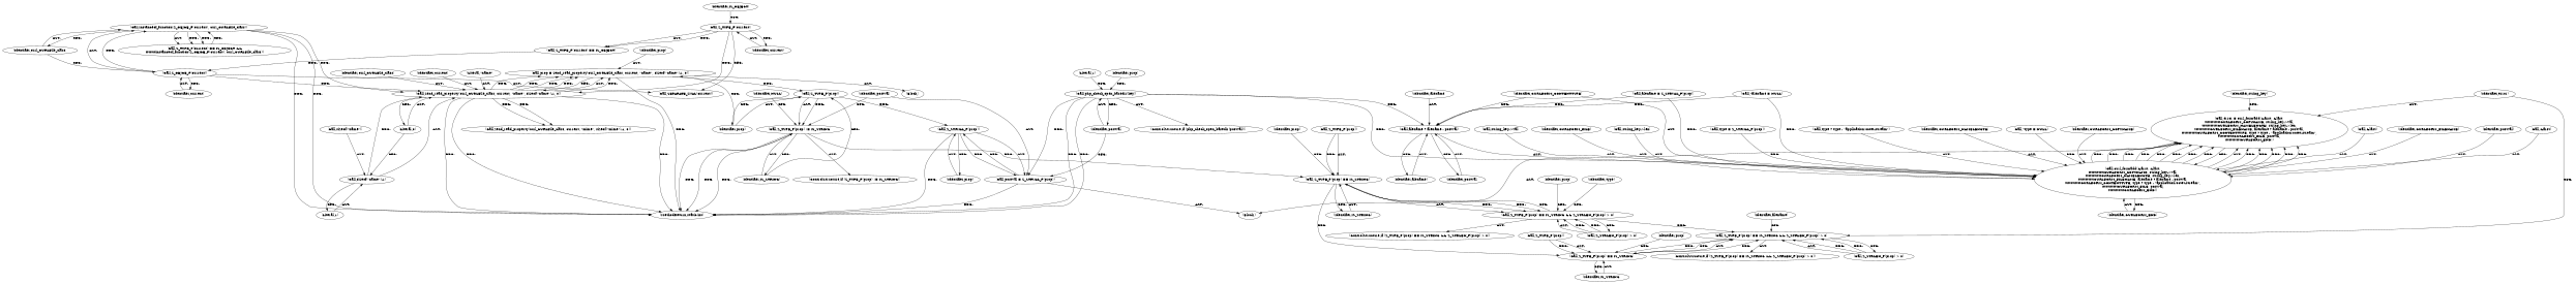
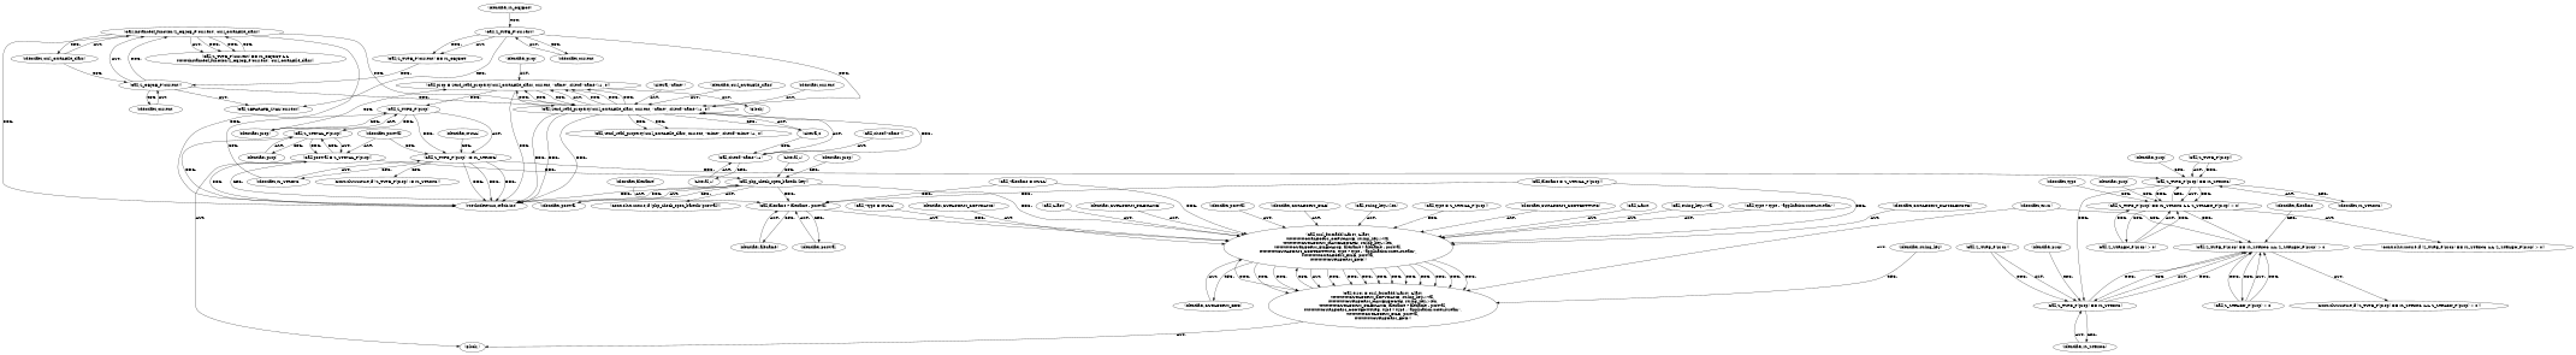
  digraph {
    n1 [label="(Call,prop = zend_read_property(curl_CURLFile_class, current, \"name\", sizeof(\"name\")-1, 0))"]
    n2 [label="(Call,zend_read_property(curl_CURLFile_class, current, \"name\", sizeof(\"name\")-1, 0))"]
    n3 [label="(Call,Z_TYPE_P(prop))"]
    n4 [label="(MethodReturn,static int)"]
    n5 [label="(Block,)"]
    n6 [label="(Call,zend_read_property(curl_CURLFile_class, current, \"mime\", sizeof(\"mime\")-1, 0))"]
    n7 [label="(Literal,0)"]
    n8 [label="(Call,Z_TYPE_P(prop) != IS_STRING)"]
    n9 [label="(Call,Z_STRVAL_P(prop))"]
    n10 [label="(Identifier,prop)"]
    n11 [label="(Call,sizeof(\"name\")-1)"]
    n12 [label="(Call,instanceof_function(Z_OBJCE_P(current), curl_CURLFile_class))"]
    n13 [label="(Call,Z_TYPE_P(current) == IS_OBJECT &&\n\t\t\t\t\t\t\tinstanceof_function(Z_OBJCE_P(current), curl_CURLFile_class))"]
    n14 [label="(Identifier,curl_CURLFile_class)"]
    n15 [label="(Call,Z_OBJCE_P(current))"]
    n16 [label="(Identifier,current)"]
    n17 [label="(Call,SEPARATE_ZVAL(current))"]
    n18 [label="(Call,Z_TYPE_P(current))"]
    n19 [label="(Call,Z_TYPE_P(current) == IS_OBJECT)"]
    n20 [label="(Identifier,current)"]
    n21 [label="(Literal,1)"]
    n22 [label="(Call,Z_TYPE_P(prop) == IS_STRING)"]
    n23 [label="(ControlStructure,if (Z_TYPE_P(prop) != IS_STRING))"]
    n24 [label="(Identifier,IS_STRING)"]
    n25 [label="(Call,postval = Z_STRVAL_P(prop))"]
    n26 [label="(Identifier,prop)"]
    n27 [label="(Call,Z_TYPE_P(prop) == IS_STRING && Z_STRLEN_P(prop) > 0)"]
    n28 [label="(Call,Z_TYPE_P(prop) == IS_STRING)"]
    n29 [label="(Identifier,IS_STRING)"]
    n30 [label="(Call,Z_TYPE_P(prop) == IS_STRING && Z_STRLEN_P(prop) > 0)"]
    n31 [label="(Call,Z_STRLEN_P(prop) > 0)"]
    n32 [label="(ControlStructure,if (Z_TYPE_P(prop) == IS_STRING && Z_STRLEN_P(prop) > 0))"]
    n33 [label="(Identifier,IS_STRING)"]
    n34 [label="(Call,Z_STRLEN_P(prop) > 0)"]
    n35 [label="(ControlStructure,if (Z_TYPE_P(prop) == IS_STRING && Z_STRLEN_P(prop) > 0))"]
    n36 [label="(Call,php_check_open_basedir(key))"]
    n37 [label="(Block,)"]
    n38 [label="(Call,curl_formadd(&first, &last,\n\t\t\t\t\t\t\t\t\t\t\tCURLFORM_COPYNAME, string_key->val,\n\t\t\t\t\t\t\t\t\t\t\tCURLFORM_NAMELENGTH, string_key->len,\n\t\t\t\t\t\t\t\t\t\t\tCURLFORM_FILENAME, filename ? filename : postval,\n\t\t\t\t\t\t\t\t\t\t\tCURLFORM_CONTENTTYPE, type ? type : \"application/octet-stream\",\n\t\t\t\t\t\t\t\t\t\t\tCURLFORM_FILE, postval,\n\t\t\t\t\t\t\t\t\t\t\tCURLFORM_END))"]
    n39 [label="(Call,filename ? filename : postval)"]
    n40 [label="(ControlStructure,if (php_check_open_basedir(postval)))"]
    n41 [label="(Identifier,postval)"]
    n42 [label="(Call,error = curl_formadd(&first, &last,\n\t\t\t\t\t\t\t\t\t\t\tCURLFORM_COPYNAME, string_key->val,\n\t\t\t\t\t\t\t\t\t\t\tCURLFORM_NAMELENGTH, string_key->len,\n\t\t\t\t\t\t\t\t\t\t\tCURLFORM_FILENAME, filename ? filename : postval,\n\t\t\t\t\t\t\t\t\t\t\tCURLFORM_CONTENTTYPE, type ? type : \"application/octet-stream\",\n\t\t\t\t\t\t\t\t\t\t\tCURLFORM_FILE, postval,\n\t\t\t\t\t\t\t\t\t\t\tCURLFORM_END))"]
    n43 [label="(Identifier,CURLFORM_END)"]
    n44 [label="(Identifier,filename)"]
    n45 [label="(Identifier,postval)"]
    n46 [label="(Literal,\"name\")"]
    n47 [label="(Identifier,filename)"]
    n48 [label="(Identifier,string_key)"]
    n49 [label="(Identifier,curl_CURLFile_class)"]
    n50 [label="(Call,type = Z_STRVAL_P(prop))"]
    n51 [label="(Identifier,filename)"]
    n52 [label="(Identifier,prop)"]
    n53 [label="(Call,Z_TYPE_P(prop))"]
    n54 [label="(Literal,1)"]
    n55 [label="(Identifier,prop)"]
    n56 [label="(Identifier,postval)"]
    n57 [label="(Call,type ? type : \"application/octet-stream\")"]
    n58 [label="(Identifier,CURLFORM_NAMELENGTH)"]
    n59 [label="(Identifier,error)"]
    n60 [label="(Identifier,type)"]
    n61 [label="(Call,*type = NULL)"]
    n62 [label="(Identifier,prop)"]
    n63 [label="(Identifier,prop)"]
    n64 [label="(Identifier,CURLFORM_COPYNAME)"]
    n65 [label="(Identifier,current)"]
    n66 [label="(Call,sizeof(\"name\"))"]
    n67 [label="(Call,&last)"]
    n68 [label="(Identifier,IS_OBJECT)"]
    n69 [label="(Identifier,CURLFORM_FILENAME)"]
    n70 [label="(Identifier,postval)"]
    n71 [label="(Call,filename = Z_STRVAL_P(prop))"]
    n72 [label="(Identifier,CURLFORM_CONTENTTYPE)"]
    n73 [label="(Call,*filename = NULL)"]
    n74 [label="(Call,&first)"]
    n75 [label="(Call,string_key->val)"]
    n76 [label="(Call,Z_TYPE_P(prop))"]
    n77 [label="(Identifier,prop)"]
    n78 [label="(Identifier,CURLFORM_FILE)"]
    n79 [label="(Identifier,NULL)"]
    n80 [label="(Call,string_key->len)"]
    n1 -> n2 [label="CFG: "]
    n1 -> n3 [label="DDG: "]
    n1 -> n4 [label="DDG: "]
    n1 -> n5 [label="AST: "]
    n2 -> n1 [label="AST: "]
    n2 -> n1 [label="DDG: "]
    n2 -> n1 [label="DDG: "]
    n2 -> n1 [label="DDG: "]
    n2 -> n1 [label="DDG: "]
    n2 -> n1 [label="DDG: "]
    n2 -> n4 [label="DDG: "]
    n2 -> n4 [label="DDG: "]
    n2 -> n4 [label="DDG: "]
    n2 -> n6 [label="DDG: "]
    n2 -> n6 [label="DDG: "]
    n2 -> n7 [label="CFG: "]
    n3 -> n8 [label="AST: "]
    n3 -> n8 [label="DDG: "]
    n3 -> n9 [label="DDG: "]
    n3 -> n10 [label="CFG: "]
    n7 -> n2 [label="AST: "]
    n7 -> n11 [label="CFG: "]
    n8 -> n4 [label="DDG: "]
    n8 -> n4 [label="DDG: "]
    n8 -> n4 [label="DDG: "]
    n8 -> n22 [label="DDG: "]
-   n8 -> n23 [label="AST: "]
+   n8 -> n23 [label="CFG: "]
    n8 -> n24 [label="CFG: "]
    n9 -> n4 [label="DDG: "]
    n9 -> n25 [label="AST: "]
    n9 -> n25 [label="DDG: "]
    n9 -> n26 [label="CFG: "]
    n10 -> n1 [label="CFG: "]
    n10 -> n3 [label="AST: "]
    n11 -> n2 [label="AST: "]
    n11 -> n2 [label="DDG: "]
    n11 -> n21 [label="CFG: "]
    n12 -> n2 [label="DDG: "]
    n12 -> n4 [label="DDG: "]
    n12 -> n4 [label="DDG: "]
    n12 -> n13 [label="AST: "]
    n12 -> n13 [label="DDG: "]
    n12 -> n13 [label="DDG: "]
    n12 -> n14 [label="CFG: "]
    n13 -> n12 [label="CFG: "]
    n14 -> n12 [label="AST: "]
    n14 -> n15 [label="CFG: "]
    n15 -> n2 [label="DDG: "]
    n15 -> n12 [label="AST: "]
    n15 -> n12 [label="DDG: "]
    n15 -> n16 [label="CFG: "]
    n15 -> n17 [label="AST: "]
    n16 -> n15 [label="AST: "]
    n18 -> n2 [label="DDG: "]
    n18 -> n17 [label="CFG: "]
    n18 -> n19 [label="AST: "]
    n18 -> n19 [label="DDG: "]
    n18 -> n20 [label="CFG: "]
    n19 -> n15 [label="DDG: "]
    n20 -> n18 [label="AST: "]
    n21 -> n11 [label="AST: "]
    n22 -> n27 [label="AST: "]
    n22 -> n27 [label="DDG: "]
    n22 -> n27 [label="DDG: "]
    n22 -> n28 [label="DDG: "]
    n22 -> n29 [label="CFG: "]
    n24 -> n3 [label="CFG: "]
    n24 -> n8 [label="AST: "]
    n25 -> n4 [label="DDG: "]
    n25 -> n9 [label="CFG: "]
-   n36 -> n25 [label="DDG: "]
+   n25 -> n36 [label="DDG: "]
    n25 -> n37 [label="AST: "]
    n26 -> n9 [label="AST: "]
    n27 -> n22 [label="CFG: "]
    n27 -> n30 [label="DDG: "]
    n27 -> n31 [label="CFG: "]
    n27 -> n32 [label="AST: "]
    n28 -> n30 [label="AST: "]
    n28 -> n30 [label="DDG: "]
    n28 -> n30 [label="DDG: "]
    n28 -> n33 [label="CFG: "]
    n29 -> n22 [label="AST: "]
    n30 -> n28 [label="CFG: "]
    n30 -> n34 [label="CFG: "]
    n30 -> n35 [label="AST: "]
    n31 -> n27 [label="AST: "]
    n31 -> n27 [label="DDG: "]
    n31 -> n27 [label="DDG: "]
    n33 -> n28 [label="AST: "]
    n34 -> n30 [label="AST: "]
    n34 -> n30 [label="DDG: "]
    n34 -> n30 [label="DDG: "]
    n36 -> n4 [label="DDG: "]
    n36 -> n4 [label="DDG: "]
    n36 -> n38 [label="DDG: "]
    n36 -> n39 [label="DDG: "]
    n36 -> n40 [label="AST: "]
    n36 -> n41 [label="CFG: "]
    n38 -> n42 [label="AST: "]
    n38 -> n42 [label="DDG: "]
    n38 -> n42 [label="DDG: "]
    n38 -> n42 [label="DDG: "]
    n38 -> n42 [label="DDG: "]
    n38 -> n42 [label="DDG: "]
    n38 -> n42 [label="DDG: "]
    n38 -> n42 [label="DDG: "]
    n38 -> n42 [label="DDG: "]
    n38 -> n42 [label="DDG: "]
    n38 -> n42 [label="DDG: "]
    n38 -> n42 [label="DDG: "]
    n38 -> n42 [label="DDG: "]
    n38 -> n42 [label="DDG: "]
    n38 -> n43 [label="CFG: "]
    n39 -> n38 [label="AST: "]
    n39 -> n44 [label="CFG: "]
    n39 -> n45 [label="CFG: "]
    n41 -> n25 [label="CFG: "]
    n41 -> n36 [label="AST: "]
    n42 -> n37 [label="AST: "]
    n42 -> n38 [label="CFG: "]
    n43 -> n38 [label="AST: "]
    n44 -> n39 [label="AST: "]
    n45 -> n39 [label="AST: "]
    n46 -> n2 [label="AST: "]
    n47 -> n39 [label="AST: "]
    n48 -> n42 [label="CFG: "]
    n49 -> n2 [label="AST: "]
    n50 -> n38 [label="DDG: "]
    n51 -> n30 [label="CFG: "]
    n52 -> n22 [label="CFG: "]
    n53 -> n28 [label="AST: "]
    n53 -> n28 [label="DDG: "]
    n54 -> n36 [label="CFG: "]
    n55 -> n1 [label="AST: "]
    n56 -> n8 [label="CFG: "]
    n56 -> n25 [label="AST: "]
    n57 -> n38 [label="AST: "]
    n58 -> n38 [label="AST: "]
    n59 -> n30 [label="CFG: "]
    n59 -> n42 [label="AST: "]
    n60 -> n27 [label="CFG: "]
    n61 -> n38 [label="DDG: "]
    n62 -> n28 [label="CFG: "]
    n63 -> n36 [label="CFG: "]
    n64 -> n38 [label="AST: "]
    n65 -> n2 [label="AST: "]
    n66 -> n11 [label="AST: "]
    n67 -> n38 [label="AST: "]
    n68 -> n18 [label="CFG: "]
    n69 -> n38 [label="AST: "]
    n70 -> n38 [label="AST: "]
    n71 -> n38 [label="DDG: "]
    n71 -> n39 [label="DDG: "]
    n72 -> n38 [label="AST: "]
-   n72 -> n39 [label="CFG: "]
    n73 -> n38 [label="DDG: "]
    n73 -> n39 [label="DDG: "]
    n74 -> n38 [label="AST: "]
    n75 -> n38 [label="AST: "]
    n76 -> n22 [label="AST: "]
    n76 -> n22 [label="DDG: "]
    n77 -> n27 [label="CFG: "]
    n78 -> n38 [label="AST: "]
    n79 -> n8 [label="CFG: "]
    n80 -> n38 [label="AST: "]
  }
